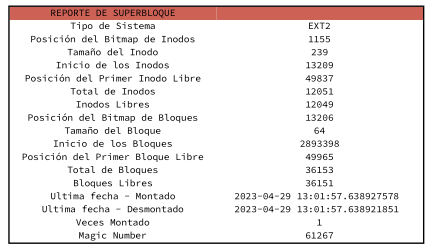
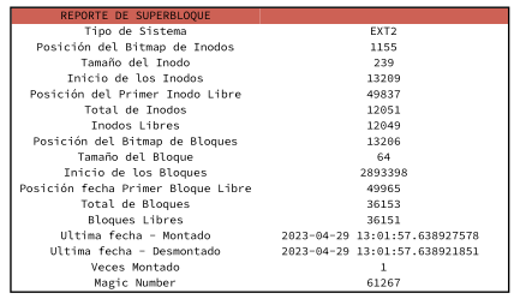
  digraph {
    fontname="Source Code Pro"
-   n1 [label=<<TABLE BORDER='2' CELLBORDER='0' CELLSPACING='0'><TR><TD BGCOLOR='#cd6155' WIDTH='300'>REPORTE DE SUPERBLOQUE</TD><TD WIDTH='300' BGCOLOR='#cd6155'></TD></TR><TR><TD>Tipo de Sistema</TD><TD>EXT2</TD></TR><TR><TD>Posición del Bitmap de Inodos</TD><TD>1155</TD></TR><TR><TD>Tamaño del Inodo</TD><TD>239</TD></TR><TR><TD>Inicio de los Inodos</TD><TD>13209</TD></TR><TR><TD>Posición del Primer Inodo Libre</TD><TD>49837</TD></TR><TR><TD>Total de Inodos</TD><TD>12051</TD></TR><TR><TD>Inodos Libres</TD><TD>12049</TD></TR><TR><TD>Posición del Bitmap de Bloques</TD><TD>13206</TD></TR><TR><TD>Tamaño del Bloque</TD><TD>64</TD></TR><TR><TD>Inicio de los Bloques</TD><TD>2893398</TD></TR><TR><TD>Posición del Primer Bloque Libre</TD><TD>49965</TD></TR><TR><TD>Total de Bloques</TD><TD>36153</TD></TR><TR><TD>Bloques Libres</TD><TD>36151</TD></TR><TR><TD>Ultima fecha - Montado</TD><TD>2023-04-29 13:01:57.638927578 </TD></TR><TR><TD>Ultima fecha - Desmontado</TD><TD>2023-04-29 13:01:57.638921851 </TD></TR><TR><TD>Veces Montado</TD><TD>1</TD></TR><TR><TD>Magic Number</TD><TD>61267</TD></TR></TABLE>> shape=plaintext fontname="Source Code Pro"]
+   n1 [label=<<TABLE BORDER='2' CELLBORDER='0' CELLSPACING='0'><TR><TD BGCOLOR='#cd6155' WIDTH='300'>REPORTE DE SUPERBLOQUE</TD><TD WIDTH='300' BGCOLOR='#cd6155'></TD></TR><TR><TD>Tipo de Sistema</TD><TD>EXT2</TD></TR><TR><TD>Posición del Bitmap de Inodos</TD><TD>1155</TD></TR><TR><TD>Tamaño del Inodo</TD><TD>239</TD></TR><TR><TD>Inicio de los Inodos</TD><TD>13209</TD></TR><TR><TD>Posición del Primer Inodo Libre</TD><TD>49837</TD></TR><TR><TD>Total de Inodos</TD><TD>12051</TD></TR><TR><TD>Inodos Libres</TD><TD>12049</TD></TR><TR><TD>Posición del Bitmap de Bloques</TD><TD>13206</TD></TR><TR><TD>Tamaño del Bloque</TD><TD>64</TD></TR><TR><TD>Inicio de los Bloques</TD><TD>2893398</TD></TR><TR><TD>Posición fecha Primer Bloque Libre</TD><TD>49965</TD></TR><TR><TD>Total de Bloques</TD><TD>36153</TD></TR><TR><TD>Bloques Libres</TD><TD>36151</TD></TR><TR><TD>Ultima fecha - Montado</TD><TD>2023-04-29 13:01:57.638927578 </TD></TR><TR><TD>Ultima fecha - Desmontado</TD><TD>2023-04-29 13:01:57.638921851 </TD></TR><TR><TD>Veces Montado</TD><TD>1</TD></TR><TR><TD>Magic Number</TD><TD>61267</TD></TR></TABLE>> shape=plaintext fontname="Source Code Pro"]
  }
